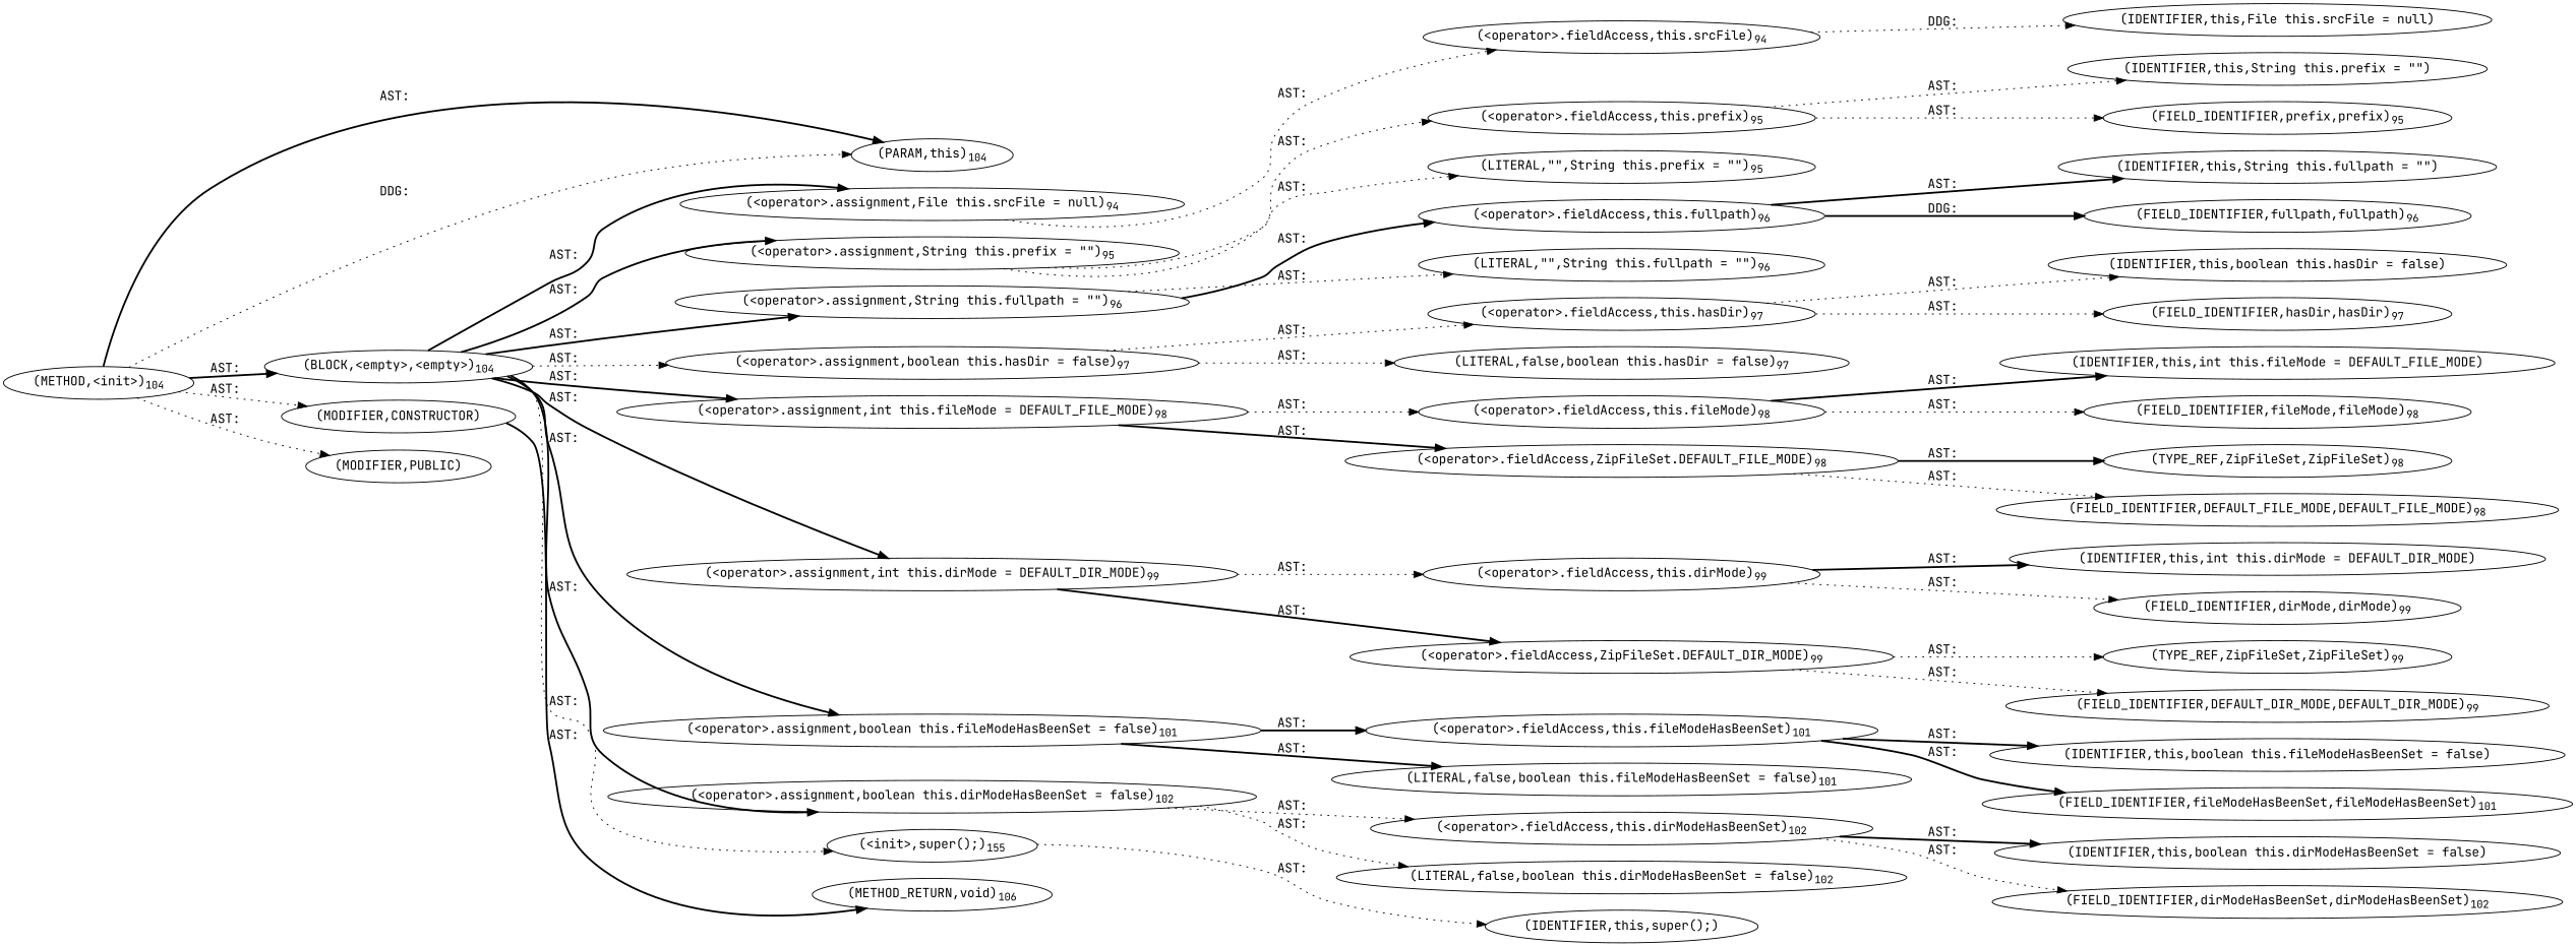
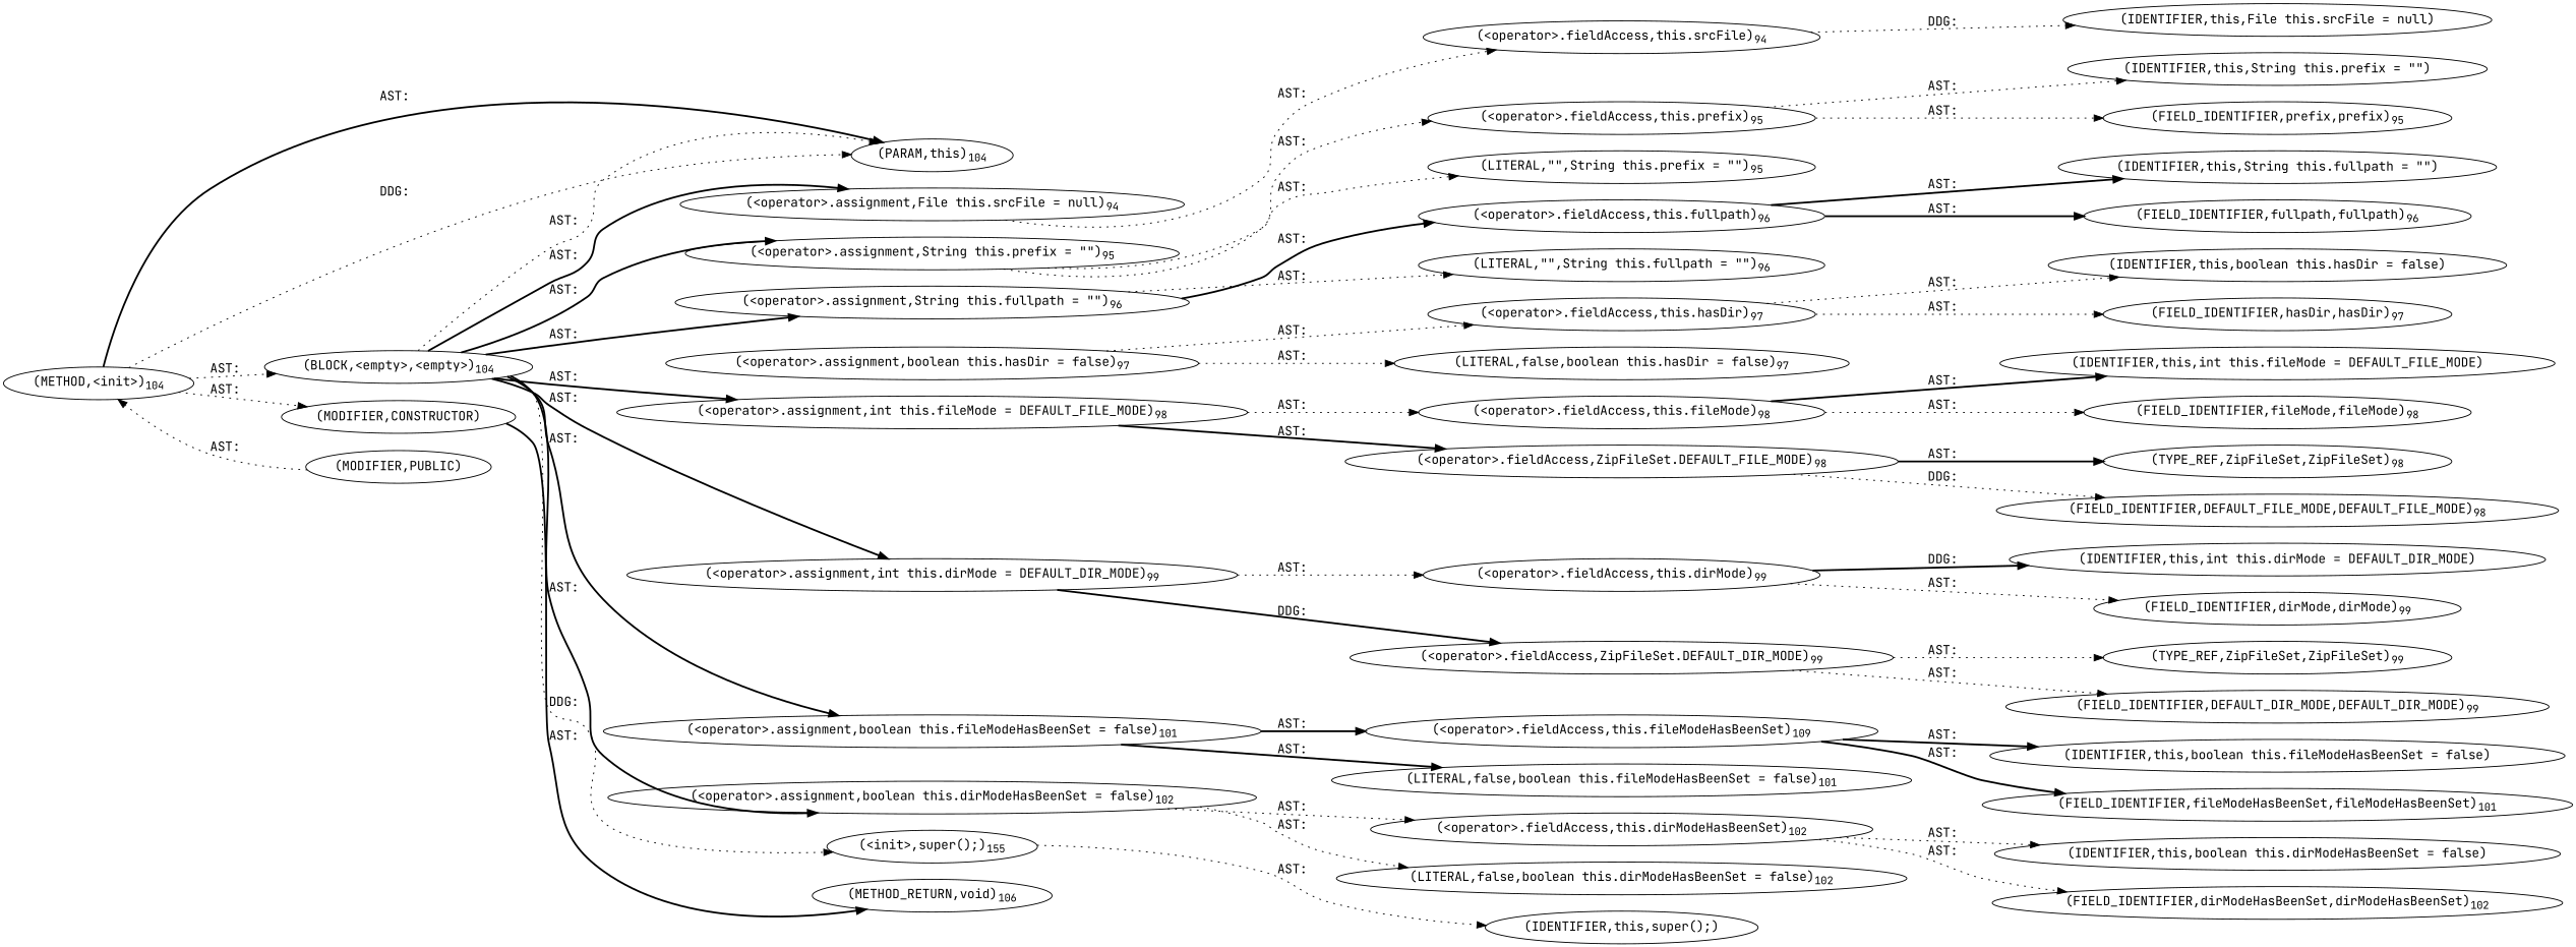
  digraph {
    fontname="JetBrains Mono"
    rankdir=LR
    node [fontname="JetBrains Mono"]
    edge [fontname="JetBrains Mono" style=dotted]
    n1 [label=<(METHOD,&lt;init&gt;)<SUB>104</SUB>>]
    n2 [label=<(PARAM,this)<SUB>104</SUB>>]
    n3 [label=<(BLOCK,&lt;empty&gt;,&lt;empty&gt;)<SUB>104</SUB>>]
    n4 [label=<(MODIFIER,CONSTRUCTOR)>]
    n5 [label=<(MODIFIER,PUBLIC)>]
    n6 [label=<(&lt;operator&gt;.assignment,File this.srcFile = null)<SUB>94</SUB>>]
    n7 [label=<(&lt;operator&gt;.assignment,String this.prefix = &quot;&quot;)<SUB>95</SUB>>]
    n8 [label=<(&lt;operator&gt;.assignment,String this.fullpath = &quot;&quot;)<SUB>96</SUB>>]
    n9 [label=<(&lt;operator&gt;.assignment,boolean this.hasDir = false)<SUB>97</SUB>>]
    n10 [label=<(&lt;operator&gt;.assignment,int this.fileMode = DEFAULT_FILE_MODE)<SUB>98</SUB>>]
    n11 [label=<(&lt;operator&gt;.assignment,int this.dirMode = DEFAULT_DIR_MODE)<SUB>99</SUB>>]
    n12 [label=<(&lt;operator&gt;.assignment,boolean this.fileModeHasBeenSet = false)<SUB>101</SUB>>]
    n13 [label=<(&lt;operator&gt;.assignment,boolean this.dirModeHasBeenSet = false)<SUB>102</SUB>>]
    n14 [label=<(&lt;init&gt;,super();)<SUB>155</SUB>>]
    n15 [label=<(METHOD_RETURN,void)<SUB>106</SUB>>]
    n16 [label=<(&lt;operator&gt;.fieldAccess,this.srcFile)<SUB>94</SUB>>]
    n17 [label=<(&lt;operator&gt;.fieldAccess,this.prefix)<SUB>95</SUB>>]
    n18 [label=<(LITERAL,&quot;&quot;,String this.prefix = &quot;&quot;)<SUB>95</SUB>>]
    n19 [label=<(&lt;operator&gt;.fieldAccess,this.fullpath)<SUB>96</SUB>>]
    n20 [label=<(LITERAL,&quot;&quot;,String this.fullpath = &quot;&quot;)<SUB>96</SUB>>]
    n21 [label=<(&lt;operator&gt;.fieldAccess,this.hasDir)<SUB>97</SUB>>]
    n22 [label=<(LITERAL,false,boolean this.hasDir = false)<SUB>97</SUB>>]
    n23 [label=<(&lt;operator&gt;.fieldAccess,this.fileMode)<SUB>98</SUB>>]
    n24 [label=<(&lt;operator&gt;.fieldAccess,ZipFileSet.DEFAULT_FILE_MODE)<SUB>98</SUB>>]
    n25 [label=<(&lt;operator&gt;.fieldAccess,this.dirMode)<SUB>99</SUB>>]
    n26 [label=<(&lt;operator&gt;.fieldAccess,ZipFileSet.DEFAULT_DIR_MODE)<SUB>99</SUB>>]
-   n27 [label=<(&lt;operator&gt;.fieldAccess,this.fileModeHasBeenSet)<SUB>101</SUB>>]
+   n27 [label=<(&lt;operator&gt;.fieldAccess,this.fileModeHasBeenSet)<SUB>109</SUB>>]
    n28 [label=<(LITERAL,false,boolean this.fileModeHasBeenSet = false)<SUB>101</SUB>>]
    n29 [label=<(&lt;operator&gt;.fieldAccess,this.dirModeHasBeenSet)<SUB>102</SUB>>]
    n30 [label=<(LITERAL,false,boolean this.dirModeHasBeenSet = false)<SUB>102</SUB>>]
    n31 [label=<(IDENTIFIER,this,super();)>]
    n32 [label=<(IDENTIFIER,this,File this.srcFile = null)>]
    n33 [label=<(IDENTIFIER,this,String this.prefix = &quot;&quot;)>]
    n34 [label=<(FIELD_IDENTIFIER,prefix,prefix)<SUB>95</SUB>>]
    n35 [label=<(IDENTIFIER,this,String this.fullpath = &quot;&quot;)>]
    n36 [label=<(FIELD_IDENTIFIER,fullpath,fullpath)<SUB>96</SUB>>]
    n37 [label=<(IDENTIFIER,this,boolean this.hasDir = false)>]
    n38 [label=<(FIELD_IDENTIFIER,hasDir,hasDir)<SUB>97</SUB>>]
    n39 [label=<(IDENTIFIER,this,int this.fileMode = DEFAULT_FILE_MODE)>]
    n40 [label=<(FIELD_IDENTIFIER,fileMode,fileMode)<SUB>98</SUB>>]
    n41 [label=<(TYPE_REF,ZipFileSet,ZipFileSet)<SUB>98</SUB>>]
    n42 [label=<(FIELD_IDENTIFIER,DEFAULT_FILE_MODE,DEFAULT_FILE_MODE)<SUB>98</SUB>>]
    n43 [label=<(IDENTIFIER,this,int this.dirMode = DEFAULT_DIR_MODE)>]
    n44 [label=<(FIELD_IDENTIFIER,dirMode,dirMode)<SUB>99</SUB>>]
    n45 [label=<(TYPE_REF,ZipFileSet,ZipFileSet)<SUB>99</SUB>>]
    n46 [label=<(FIELD_IDENTIFIER,DEFAULT_DIR_MODE,DEFAULT_DIR_MODE)<SUB>99</SUB>>]
    n47 [label=<(IDENTIFIER,this,boolean this.fileModeHasBeenSet = false)>]
    n48 [label=<(FIELD_IDENTIFIER,fileModeHasBeenSet,fileModeHasBeenSet)<SUB>101</SUB>>]
    n49 [label=<(IDENTIFIER,this,boolean this.dirModeHasBeenSet = false)>]
    n50 [label=<(FIELD_IDENTIFIER,dirModeHasBeenSet,dirModeHasBeenSet)<SUB>102</SUB>>]
    n1 -> n2 [label="AST: " style=bold]
    n1 -> n2 [label="DDG: "]
-   n1 -> n3 [label="AST: " style=bold]
+   n1 -> n3 [label="AST: "]
    n1 -> n4 [label="AST: "]
-   n1 -> n5 [label="AST: "]
+   n5 -> n1 [label="AST: "]
    n3 -> n6 [label="AST: " style=bold]
    n3 -> n7 [label="AST: " style=bold]
    n3 -> n8 [label="AST: " style=bold]
-   n3 -> n9 [label="AST: "]
+   n3 -> n2 [label="AST: "]
    n3 -> n10 [label="AST: " style=bold]
    n3 -> n11 [label="AST: " style=bold]
    n3 -> n12 [label="AST: " style=bold]
    n3 -> n13 [label="AST: " style=bold]
-   n3 -> n14 [label="AST: "]
+   n3 -> n14 [label="DDG: "]
    n4 -> n15 [label="AST: " style=bold]
    n6 -> n16 [label="AST: "]
    n7 -> n17 [label="AST: "]
    n7 -> n18 [label="AST: "]
    n8 -> n19 [label="AST: " style=bold]
    n8 -> n20 [label="AST: "]
    n9 -> n21 [label="AST: "]
    n9 -> n22 [label="AST: "]
    n10 -> n23 [label="AST: "]
    n10 -> n24 [label="AST: " style=bold]
    n11 -> n25 [label="AST: "]
-   n11 -> n26 [label="AST: " style=bold]
+   n11 -> n26 [label="DDG: " style=bold]
    n12 -> n27 [label="AST: " style=bold]
    n12 -> n28 [label="AST: " style=bold]
    n13 -> n29 [label="AST: "]
    n13 -> n30 [label="AST: "]
    n14 -> n31 [label="AST: "]
    n16 -> n32 [label="DDG: "]
    n17 -> n33 [label="AST: "]
    n17 -> n34 [label="AST: "]
    n19 -> n35 [label="AST: " style=bold]
-   n19 -> n36 [label="DDG: " style=bold]
+   n19 -> n36 [label="AST: " style=bold]
    n21 -> n37 [label="AST: "]
    n21 -> n38 [label="AST: "]
    n23 -> n39 [label="AST: " style=bold]
    n23 -> n40 [label="AST: "]
    n24 -> n41 [label="AST: " style=bold]
-   n24 -> n42 [label="AST: "]
-   n25 -> n43 [label="AST: " style=bold]
+   n24 -> n42 [label="DDG: "]
+   n25 -> n43 [label="DDG: " style=bold]
    n25 -> n44 [label="AST: "]
    n26 -> n45 [label="AST: "]
    n26 -> n46 [label="AST: "]
    n27 -> n47 [label="AST: " style=bold]
    n27 -> n48 [label="AST: " style=bold]
-   n29 -> n49 [label="AST: " style=bold]
+   n29 -> n49 [label="AST: "]
    n29 -> n50 [label="AST: "]
  }
